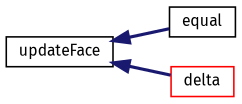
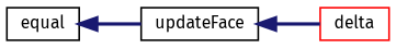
  digraph {
    fontname="Fira Sans"
    rankdir=LR
    node [color=black fillcolor=white fontname="Fira Sans" fontsize=10 shape=record style=filled]
    edge [color=midnightblue dir=back fontname="Fira Sans" fontsize=10 labelfontname=FreeSans labelfontsize=10 style=bold]
    n1 [fontcolor=black height=0.2 label=equal width=0.4]
    n2 [height=0.2 label=updateFace width=0.4]
    n3 [color=red height=0.2 label=delta width=0.4]
-   n2 -> n1
+   n1 -> n2
    n2 -> n3
  }
